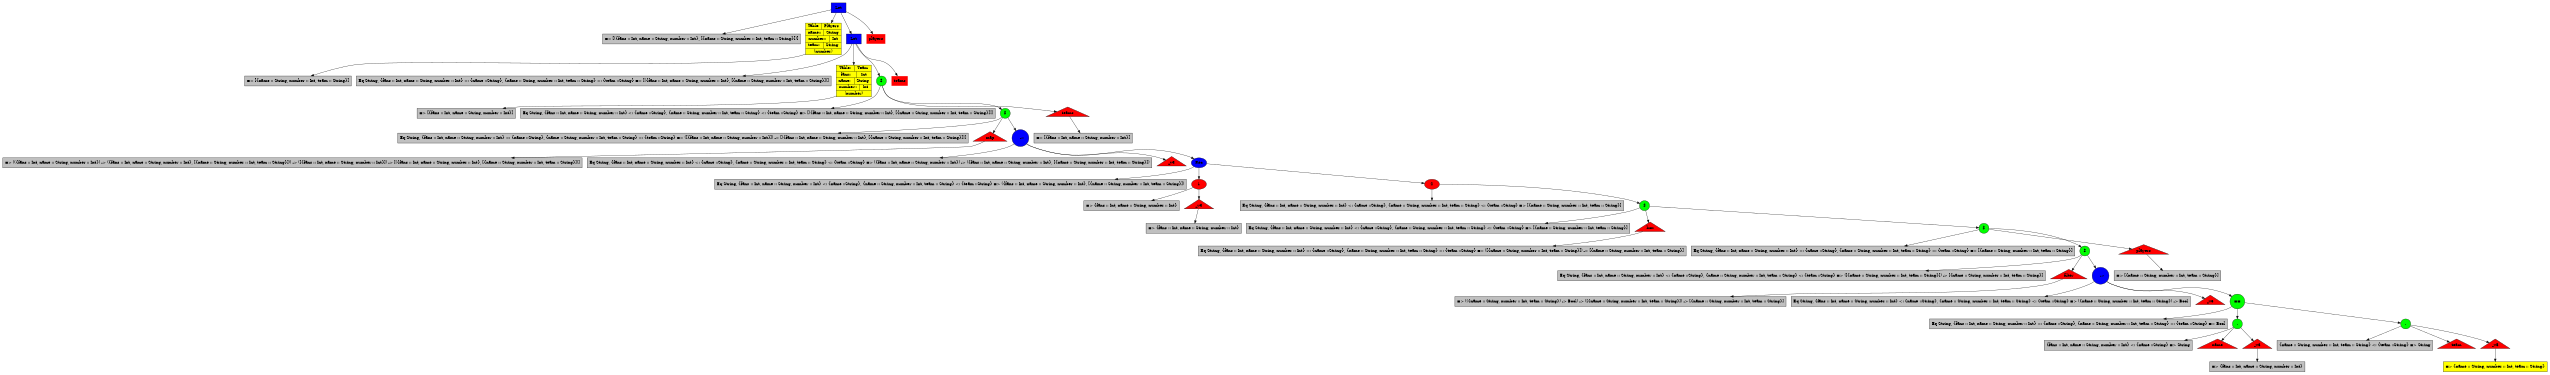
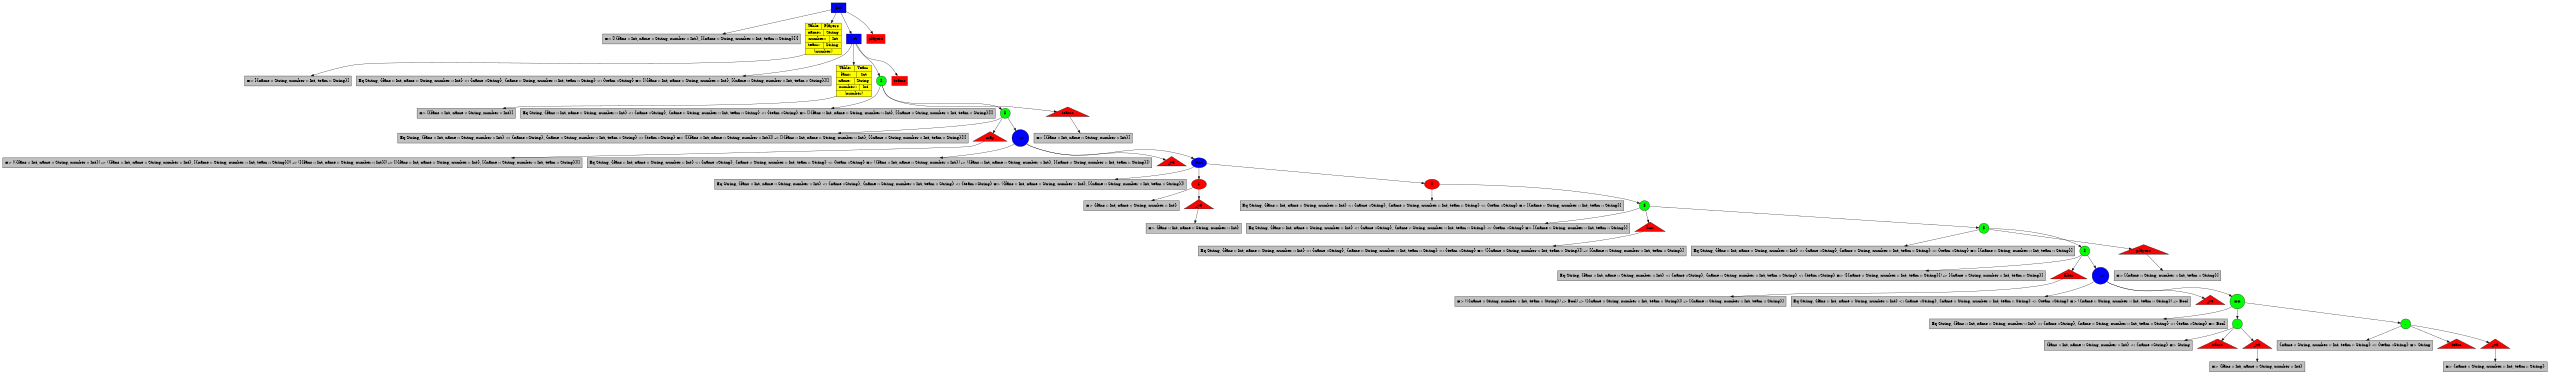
  digraph {
    ordering=out
    node [fillcolor=gray shape=record style=filled]
    n1 [label=" =\> [(\{fans :: Int, name :: String, number :: Int\}, [\{name :: String, number :: Int, team :: String\}])]"]
    n2 [label=" =\> [\{name :: String, number :: Int, team :: String\}]"]
    n3 [fillcolor=yellow label="{{Table: | Players} | {name:: | String} | {number:: | Int} | {team:: | String} | {(number)}}"]
    n4 [label="Eq String, \{fans :: Int, name :: String, number :: Int\} \<: \{name ::String\}, \{name :: String, number :: Int, team :: String\} \<: \{team ::String\} =\> [(\{fans :: Int, name :: String, number :: Int\}, [\{name :: String, number :: Int, team :: String\}])]"]
    n5 [label=" =\> [\{fans :: Int, name :: String, number :: Int\}]"]
    n6 [fillcolor=yellow label="{{Table: | Team} | {fans:: | Int} | {name:: | String} | {number:: | Int} | {(number)}}"]
    n7 [label="Eq String, \{fans :: Int, name :: String, number :: Int\} \<: \{name ::String\}, \{name :: String, number :: Int, team :: String\} \<: \{team ::String\} =\> [(\{fans :: Int, name :: String, number :: Int\}, [\{name :: String, number :: Int, team :: String\}])]"]
    n8 [label="Eq String, \{fans :: Int, name :: String, number :: Int\} \<: \{name ::String\}, \{name :: String, number :: Int, team :: String\} \<: \{team ::String\} =\> ([\{fans :: Int, name :: String, number :: Int\}]) -\> [(\{fans :: Int, name :: String, number :: Int\}, [\{name :: String, number :: Int, team :: String\}])]"]
    n9 [label=" =\> ((\{fans :: Int, name :: String, number :: Int\}) -\> (\{fans :: Int, name :: String, number :: Int\}, [\{name :: String, number :: Int, team :: String\}])) -\> ([\{fans :: Int, name :: String, number :: Int\}]) -\> [(\{fans :: Int, name :: String, number :: Int\}, [\{name :: String, number :: Int, team :: String\}])]"]
    n10 [fillcolor=red label=map shape=triangle]
    n11 [label="Eq String, \{fans :: Int, name :: String, number :: Int\} \<: \{name ::String\}, \{name :: String, number :: Int, team :: String\} \<: \{team ::String\} =\> (\{fans :: Int, name :: String, number :: Int\}) -\> (\{fans :: Int, name :: String, number :: Int\}, [\{name :: String, number :: Int, team :: String\}])"]
    n12 [fillcolor=red label=_v3 shape=triangle]
    n13 [label="Eq String, \{fans :: Int, name :: String, number :: Int\} \<: \{name ::String\}, \{name :: String, number :: Int, team :: String\} \<: \{team ::String\} =\> (\{fans :: Int, name :: String, number :: Int\}, [\{name :: String, number :: Int, team :: String\}])"]
    n14 [label=" =\> \{fans :: Int, name :: String, number :: Int\}"]
    n15 [label=" =\> \{fans :: Int, name :: String, number :: Int\}"]
    n16 [fillcolor=red label=_v3 shape=triangle]
    n17 [fillcolor=red label=1 shape=ellipse]
    n18 [label="Eq String, \{fans :: Int, name :: String, number :: Int\} \<: \{name ::String\}, \{name :: String, number :: Int, team :: String\} \<: \{team ::String\} =\> [\{name :: String, number :: Int, team :: String\}]"]
    n19 [label="Eq String, \{fans :: Int, name :: String, number :: Int\} \<: \{name ::String\}, \{name :: String, number :: Int, team :: String\} \<: \{team ::String\} =\> [\{name :: String, number :: Int, team :: String\}]"]
    n20 [label="Eq String, \{fans :: Int, name :: String, number :: Int\} \<: \{name ::String\}, \{name :: String, number :: Int, team :: String\} \<: \{team ::String\} =\> ([\{name :: String, number :: Int, team :: String\}]) -\> [\{name :: String, number :: Int, team :: String\}]"]
    n21 [fillcolor=red label=box shape=triangle]
    n22 [label="Eq String, \{fans :: Int, name :: String, number :: Int\} \<: \{name ::String\}, \{name :: String, number :: Int, team :: String\} \<: \{team ::String\} =\> [\{name :: String, number :: Int, team :: String\}]"]
    n23 [label="Eq String, \{fans :: Int, name :: String, number :: Int\} \<: \{name ::String\}, \{name :: String, number :: Int, team :: String\} \<: \{team ::String\} =\> ([\{name :: String, number :: Int, team :: String\}]) -\> [\{name :: String, number :: Int, team :: String\}]"]
    n24 [label=" =\> ((\{name :: String, number :: Int, team :: String\}) -\> Bool) -\> ([\{name :: String, number :: Int, team :: String\}]) -\> [\{name :: String, number :: Int, team :: String\}]"]
    n25 [fillcolor=red label=filter shape=triangle]
    n26 [label="Eq String, \{fans :: Int, name :: String, number :: Int\} \<: \{name ::String\}, \{name :: String, number :: Int, team :: String\} \<: \{team ::String\} =\> (\{name :: String, number :: Int, team :: String\}) -\> Bool"]
    n27 [fillcolor=red label=_v5 shape=triangle]
    n28 [label="Eq String, \{fans :: Int, name :: String, number :: Int\} \<: \{name ::String\}, \{name :: String, number :: Int, team :: String\} \<: \{team ::String\} =\> Bool"]
    n29 [label="\{fans :: Int, name :: String, number :: Int\} \<: \{name ::String\} =\> String"]
    n30 [fillcolor=green label="." shape=circle]
    n31 [fillcolor=red label=name shape=triangle]
    n32 [fillcolor=red label=_v3 shape=triangle]
    n33 [label=" =\> \{fans :: Int, name :: String, number :: Int\}"]
    n34 [label="\{name :: String, number :: Int, team :: String\} \<: \{team ::String\} =\> String"]
    n35 [fillcolor=green label="." shape=circle]
    n36 [fillcolor=red label=team shape=triangle]
    n37 [fillcolor=red label=_v5 shape=triangle]
-   n38 [fillcolor=yellow label=" =\> \{name :: String, number :: Int, team :: String\}"]
+   n38 [label=" =\> \{name :: String, number :: Int, team :: String\}"]
    n39 [fillcolor=green label="==" shape=circle]
    n40 [fillcolor=blue label="\   -\>" shape=circle]
    n41 [fillcolor=green label="$" shape=circle]
    n42 [label=" =\> [\{name :: String, number :: Int, team :: String\}]"]
    n43 [fillcolor=red label=players shape=triangle]
    n44 [fillcolor=green label="$" shape=circle]
    n45 [fillcolor=green label="$" shape=circle]
    n46 [fillcolor=red label=2 shape=ellipse]
    n47 [fillcolor=blue label=Rec shape=ellipse]
    n48 [fillcolor=blue label="\   -\>" shape=circle]
    n49 [fillcolor=green label="$" shape=circle]
    n50 [label=" =\> [\{fans :: Int, name :: String, number :: Int\}]"]
    n51 [fillcolor=red label=teams shape=triangle]
    n52 [fillcolor=green label="$" shape=circle]
    n53 [color=white fillcolor=red label=teams]
    n54 [fillcolor=blue label=Let]
    n55 [color=white fillcolor=red label=players]
    n56 [fillcolor=blue label=Let]
    n3 -> n2
    n6 -> n5
    n10 -> n9
    n16 -> n15
    n17 -> n14
    n17 -> n16
    n21 -> n20
    n25 -> n24
    n30 -> n29
    n30 -> n31
    n30 -> n32
    n32 -> n33
    n35 -> n34
    n35 -> n36
    n35 -> n37
    n37 -> n38
    n39 -> n28
    n39 -> n30
    n39 -> n35
    n40 -> n26
    n40 -> n27
    n40 -> n39
    n41 -> n23
    n41 -> n25
    n41 -> n40
    n43 -> n42
    n44 -> n22
    n44 -> n41
    n44 -> n43
    n45 -> n19
    n45 -> n21
    n45 -> n44
    n46 -> n18
    n46 -> n45
    n47 -> n13
    n47 -> n17
    n47 -> n46
    n48 -> n11
    n48 -> n12
    n48 -> n47
    n49 -> n8
    n49 -> n10
    n49 -> n48
    n51 -> n50
    n52 -> n7
    n52 -> n49
    n52 -> n51
    n54 -> n4
    n54 -> n6
    n54 -> n52
    n54 -> n53
    n56 -> n1
    n56 -> n3
    n56 -> n54
    n56 -> n55
  }
